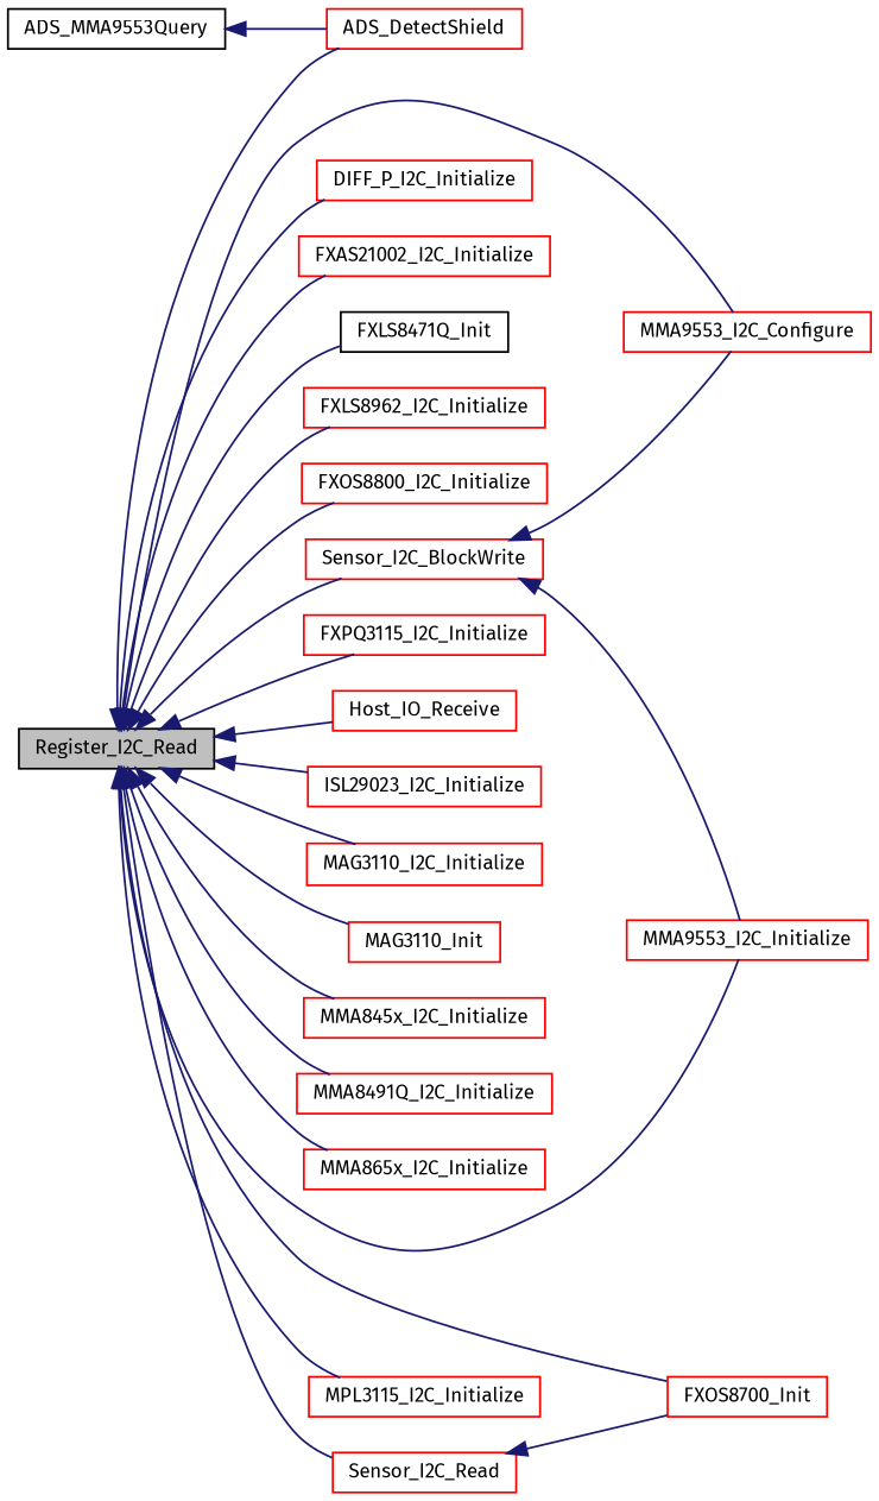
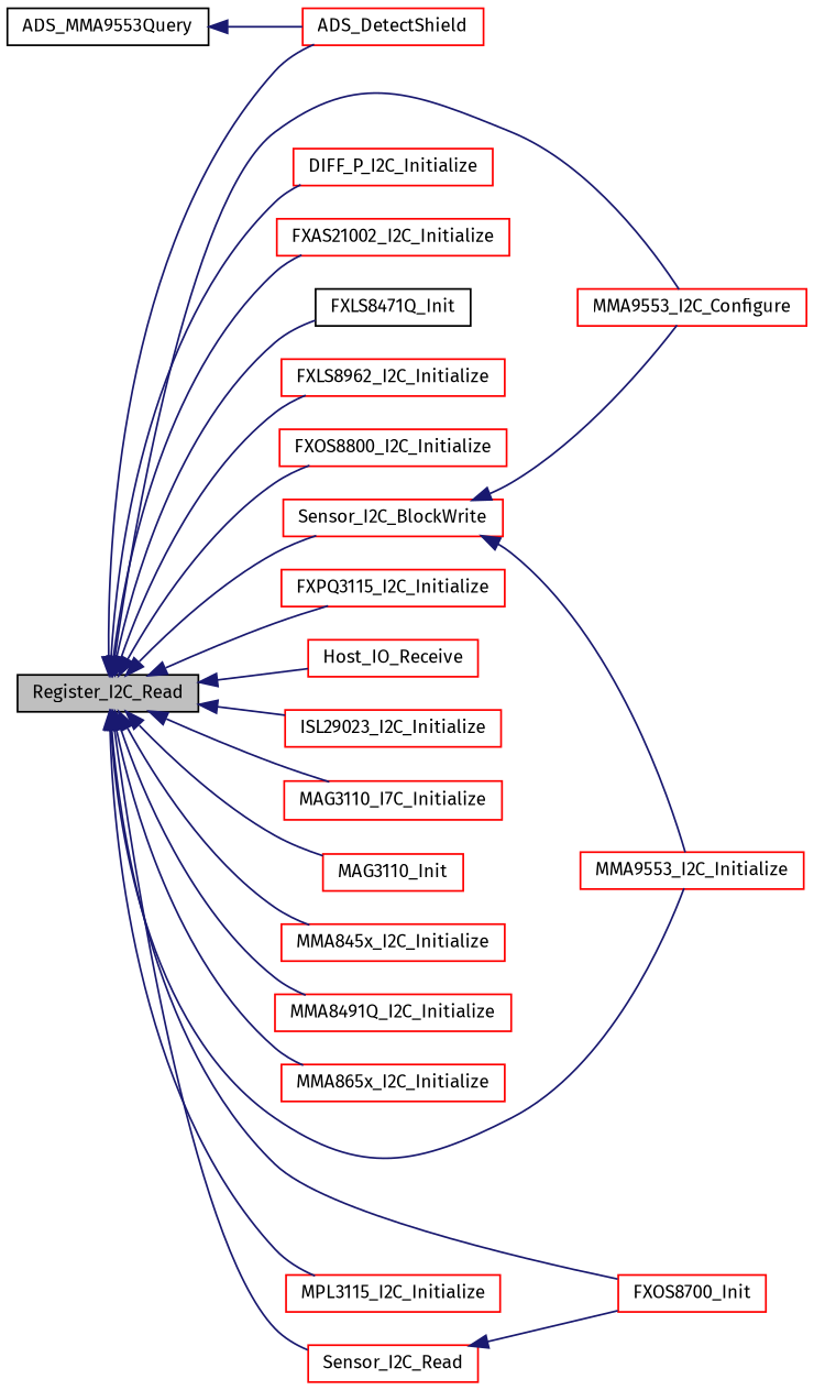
  digraph {
    fontname="Fira Sans"
    rankdir=LR
    node [color=red fillcolor=white fontname="Fira Sans" fontsize=10 shape=record style=filled]
    edge [color=midnightblue dir=back fontname="Fira Sans" fontsize=10 labelfontname=Helvetica labelfontsize=10 style=solid]
    n1 [color=black fillcolor=grey75 fontcolor=black height=0.2 label=Register_I2C_Read width=0.4]
    n2 [height=0.2 label=ADS_DetectShield width=0.4]
    n3 [height=0.2 label=DIFF_P_I2C_Initialize width=0.4]
    n4 [height=0.2 label=FXAS21002_I2C_Initialize width=0.4]
    n5 [color=black height=0.2 label=FXLS8471Q_Init width=0.4]
    n6 [height=0.2 label=FXLS8962_I2C_Initialize width=0.4]
    n7 [height=0.2 label=FXOS8800_I2C_Initialize width=0.4]
    n8 [height=0.2 label=FXOS8700_Init width=0.4]
    n9 [height=0.2 label=FXPQ3115_I2C_Initialize width=0.4]
    n10 [height=0.2 label=Host_IO_Receive width=0.4]
    n11 [height=0.2 label=ISL29023_I2C_Initialize width=0.4]
-   n12 [height=0.2 label=MAG3110_I2C_Initialize width=0.4]
+   n12 [height=0.2 label=MAG3110_I7C_Initialize width=0.4]
    n13 [height=0.2 label=MAG3110_Init width=0.4]
    n14 [height=0.2 label=MMA845x_I2C_Initialize width=0.4]
    n15 [height=0.2 label=MMA8491Q_I2C_Initialize width=0.4]
    n16 [height=0.2 label=MMA865x_I2C_Initialize width=0.4]
    n17 [height=0.2 label=MMA9553_I2C_Configure width=0.4]
    n18 [height=0.2 label=MMA9553_I2C_Initialize width=0.4]
    n19 [height=0.2 label=MPL3115_I2C_Initialize width=0.4]
    n20 [height=0.2 label=Sensor_I2C_BlockWrite width=0.4]
    n21 [height=0.2 label=Sensor_I2C_Read width=0.4]
    n22 [color=black height=0.2 label=ADS_MMA9553Query width=0.4]
    n1 -> n2
    n1 -> n3
    n1 -> n4
    n1 -> n5
    n1 -> n6
    n1 -> n7
    n1 -> n8
    n1 -> n9
    n1 -> n10
    n1 -> n11
    n1 -> n12
    n1 -> n13
    n1 -> n14
    n1 -> n15
    n1 -> n16
    n1 -> n17
    n1 -> n18
    n1 -> n19
    n1 -> n20
    n1 -> n21
    n20 -> n17
    n20 -> n18
    n21 -> n8
    n22 -> n2
  }
